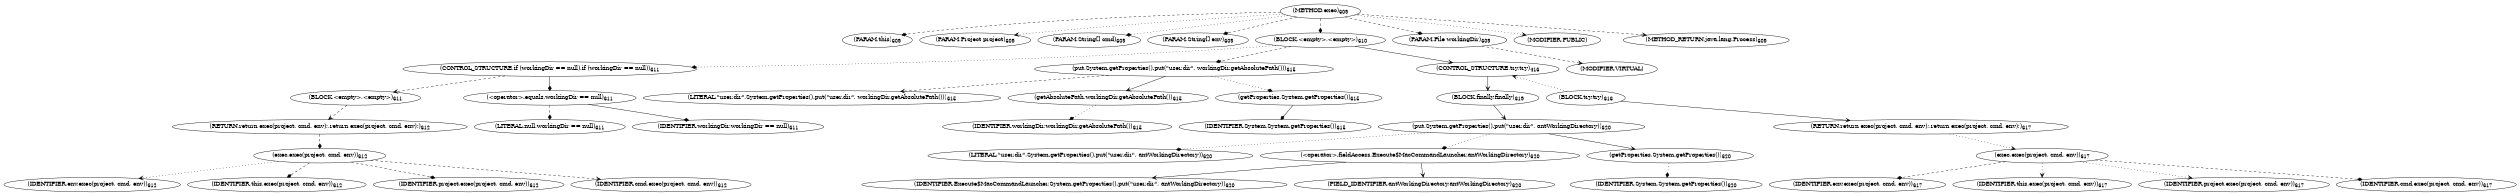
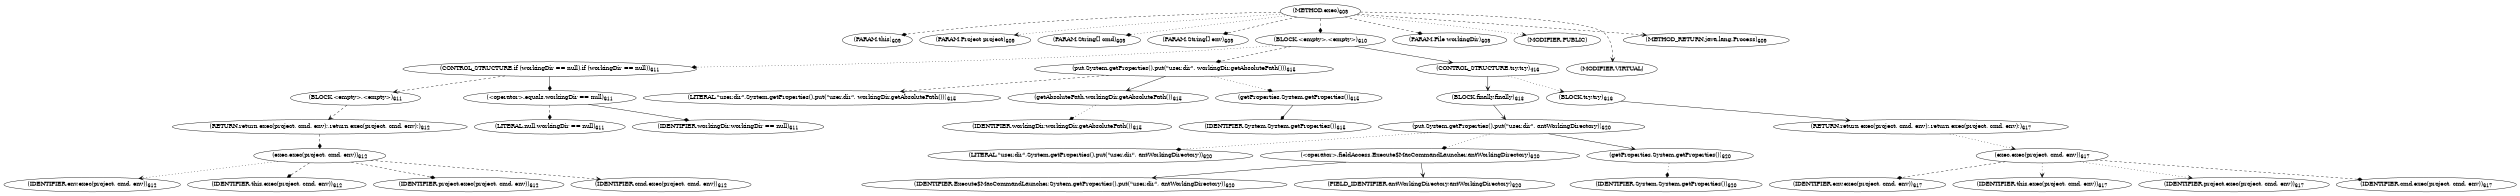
  digraph {
    edge [arrowhead=diamond style=dashed]
    n1 [label=<(METHOD,exec)<SUB>609</SUB>>]
    n2 [label=<(PARAM,this)<SUB>609</SUB>>]
    n3 [label=<(PARAM,Project project)<SUB>609</SUB>>]
    n4 [label=<(PARAM,String[] cmd)<SUB>609</SUB>>]
    n5 [label=<(PARAM,String[] env)<SUB>609</SUB>>]
    n6 [label=<(PARAM,File workingDir)<SUB>609</SUB>>]
    n7 [label=<(BLOCK,&lt;empty&gt;,&lt;empty&gt;)<SUB>610</SUB>>]
    n8 [label=<(MODIFIER,PUBLIC)>]
    n9 [label=<(MODIFIER,VIRTUAL)>]
    n10 [label=<(METHOD_RETURN,java.lang.Process)<SUB>609</SUB>>]
    n11 [label=<(CONTROL_STRUCTURE,if (workingDir == null),if (workingDir == null))<SUB>611</SUB>>]
    n12 [label=<(put,System.getProperties().put(&quot;user.dir&quot;, workingDir.getAbsolutePath()))<SUB>615</SUB>>]
    n13 [label=<(CONTROL_STRUCTURE,try,try)<SUB>416</SUB>>]
    n14 [label=<(&lt;operator&gt;.equals,workingDir == null)<SUB>611</SUB>>]
    n15 [label=<(BLOCK,&lt;empty&gt;,&lt;empty&gt;)<SUB>611</SUB>>]
    n16 [label=<(getProperties,System.getProperties())<SUB>615</SUB>>]
    n17 [label=<(LITERAL,&quot;user.dir&quot;,System.getProperties().put(&quot;user.dir&quot;, workingDir.getAbsolutePath()))<SUB>615</SUB>>]
    n18 [label=<(getAbsolutePath,workingDir.getAbsolutePath())<SUB>615</SUB>>]
    n19 [label=<(BLOCK,try,try)<SUB>616</SUB>>]
-   n20 [label=<(BLOCK,finally,finally)<SUB>619</SUB>>]
+   n20 [label=<(BLOCK,finally,finally)<SUB>613</SUB>>]
    n21 [label=<(IDENTIFIER,workingDir,workingDir == null)<SUB>611</SUB>>]
    n22 [label=<(LITERAL,null,workingDir == null)<SUB>611</SUB>>]
    n23 [label=<(RETURN,return exec(project, cmd, env);,return exec(project, cmd, env);)<SUB>612</SUB>>]
    n24 [label=<(exec,exec(project, cmd, env))<SUB>612</SUB>>]
    n25 [label=<(IDENTIFIER,this,exec(project, cmd, env))<SUB>612</SUB>>]
    n26 [label=<(IDENTIFIER,project,exec(project, cmd, env))<SUB>612</SUB>>]
    n27 [label=<(IDENTIFIER,cmd,exec(project, cmd, env))<SUB>612</SUB>>]
    n28 [label=<(IDENTIFIER,env,exec(project, cmd, env))<SUB>612</SUB>>]
    n29 [label=<(IDENTIFIER,System,System.getProperties())<SUB>615</SUB>>]
    n30 [label=<(IDENTIFIER,workingDir,workingDir.getAbsolutePath())<SUB>615</SUB>>]
    n31 [label=<(RETURN,return exec(project, cmd, env);,return exec(project, cmd, env);)<SUB>617</SUB>>]
    n32 [label=<(put,System.getProperties().put(&quot;user.dir&quot;, antWorkingDirectory))<SUB>620</SUB>>]
    n33 [label=<(exec,exec(project, cmd, env))<SUB>617</SUB>>]
    n34 [label=<(IDENTIFIER,this,exec(project, cmd, env))<SUB>617</SUB>>]
    n35 [label=<(IDENTIFIER,project,exec(project, cmd, env))<SUB>617</SUB>>]
    n36 [label=<(IDENTIFIER,cmd,exec(project, cmd, env))<SUB>617</SUB>>]
    n37 [label=<(IDENTIFIER,env,exec(project, cmd, env))<SUB>617</SUB>>]
    n38 [label=<(getProperties,System.getProperties())<SUB>620</SUB>>]
    n39 [label=<(LITERAL,&quot;user.dir&quot;,System.getProperties().put(&quot;user.dir&quot;, antWorkingDirectory))<SUB>620</SUB>>]
    n40 [label=<(&lt;operator&gt;.fieldAccess,Execute$MacCommandLauncher.antWorkingDirectory)<SUB>620</SUB>>]
    n41 [label=<(IDENTIFIER,System,System.getProperties())<SUB>620</SUB>>]
    n42 [label=<(IDENTIFIER,Execute$MacCommandLauncher,System.getProperties().put(&quot;user.dir&quot;, antWorkingDirectory))<SUB>620</SUB>>]
    n43 [label=<(FIELD_IDENTIFIER,antWorkingDirectory,antWorkingDirectory)<SUB>620</SUB>>]
    n1 -> n2
    n1 -> n3 [arrowhead=vee style=dotted]
    n1 -> n4 [style=dotted]
    n1 -> n5
    n1 -> n6
    n1 -> n7
    n1 -> n8 [arrowhead=vee style=dotted]
-   n6 -> n9 [arrowhead=vee]
+   n1 -> n9 [arrowhead=vee]
    n1 -> n10 [arrowhead=vee]
    n7 -> n11 [style=dotted]
    n7 -> n12
    n7 -> n13 [arrowhead=vee style=solid]
    n11 -> n14 [style=solid]
    n11 -> n15 [arrowhead=vee]
    n12 -> n16 [style=dotted]
    n12 -> n17 [arrowhead=vee]
    n12 -> n18 [arrowhead=vee style=solid]
-   n19 -> n13 [arrowhead=vee style=dotted]
+   n13 -> n19 [arrowhead=vee style=dotted]
    n13 -> n20 [arrowhead=vee style=solid]
    n14 -> n21 [style=solid]
    n14 -> n22
    n15 -> n23 [arrowhead=vee]
    n16 -> n29 [style=solid]
    n18 -> n30 [style=dotted]
    n19 -> n31 [arrowhead=vee style=solid]
    n20 -> n32 [arrowhead=vee style=solid]
    n23 -> n24
    n24 -> n25
    n24 -> n26
    n24 -> n27 [arrowhead=vee]
    n24 -> n28 [arrowhead=vee style=dotted]
    n31 -> n33 [arrowhead=vee style=dotted]
    n32 -> n38 [arrowhead=vee style=solid]
    n32 -> n39 [style=dotted]
    n32 -> n40 [style=dotted]
    n33 -> n34 [arrowhead=vee style=dotted]
    n33 -> n35 [arrowhead=vee style=dotted]
    n33 -> n36
    n33 -> n37
    n38 -> n41 [style=dotted]
    n40 -> n42 [arrowhead=vee style=solid]
    n40 -> n43 [arrowhead=vee style=solid]
  }
